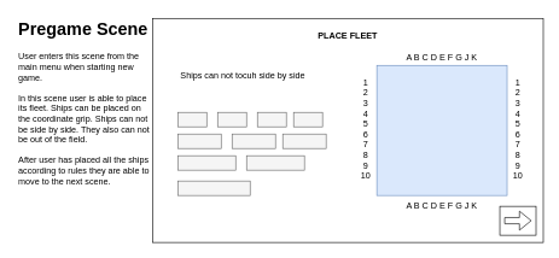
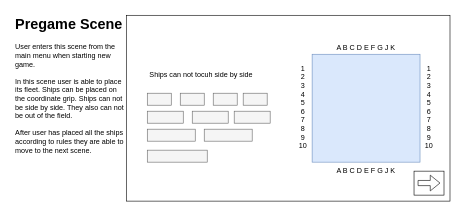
  <mxCell id="0" />
  <mxCell id="1" parent="0" />
  <mxCell id="2" value="" style="rounded=0;whiteSpace=wrap;html=1;" vertex="1" parent="1"><mxGeometry x="210" y="25" width="540" height="310" as="geometry" /></mxCell>
  <mxCell id="3" value="" style="whiteSpace=wrap;html=1;aspect=fixed;fillColor=#dae8fc;strokeColor=#6c8ebf;" vertex="1" parent="1"><mxGeometry x="520" y="90" width="180" height="180" as="geometry" /></mxCell>
  <mxCell id="4" value="A B C D E F G J K" style="text;html=1;strokeColor=none;fillColor=none;align=center;verticalAlign=middle;whiteSpace=wrap;rounded=0;" vertex="1" parent="1"><mxGeometry x="520" y="65" width="180" height="30" as="geometry" /></mxCell>
  <mxCell id="5" value="A B C D E F G J K" style="text;html=1;strokeColor=none;fillColor=none;align=center;verticalAlign=middle;whiteSpace=wrap;rounded=0;" vertex="1" parent="1"><mxGeometry x="520" y="270" width="180" height="30" as="geometry" /></mxCell>
  <mxCell id="6" value="1&lt;br&gt;2&lt;br&gt;3&lt;br&gt;4&lt;br&gt;5&lt;br&gt;6&lt;br&gt;7&lt;br&gt;8&lt;br&gt;9&lt;br&gt;10" style="text;html=1;strokeColor=none;fillColor=none;align=center;verticalAlign=middle;whiteSpace=wrap;rounded=0;" vertex="1" parent="1"><mxGeometry x="490" y="90" width="30" height="175" as="geometry" /></mxCell>
  <mxCell id="7" value="1&lt;br&gt;2&lt;br&gt;3&lt;br&gt;4&lt;br&gt;5&lt;br&gt;6&lt;br&gt;7&lt;br&gt;8&lt;br&gt;9&lt;br&gt;10" style="text;html=1;strokeColor=none;fillColor=none;align=center;verticalAlign=middle;whiteSpace=wrap;rounded=0;" vertex="1" parent="1"><mxGeometry x="700" y="90" width="30" height="175" as="geometry" /></mxCell>
- <mxCell id="8" value="PLACE FLEET" style="text;html=1;strokeColor=none;fillColor=none;align=center;verticalAlign=middle;whiteSpace=wrap;rounded=0;fontStyle=1" vertex="1" parent="1"><mxGeometry x="390" y="35" width="180" height="30" as="geometry" /></mxCell>
  <mxCell id="9" value="&lt;h1&gt;Pregame Scene&lt;/h1&gt;&lt;div&gt;User enters this scene from the main menu when starting new game.&lt;/div&gt;&lt;div&gt;&lt;br&gt;&lt;/div&gt;&lt;div&gt;In this scene user is able to place its fleet. Ships can be placed on the coordinate grip. Ships can not be side by side. They also can not be out of the field.&lt;/div&gt;&lt;div&gt;&lt;br&gt;&lt;/div&gt;&lt;div&gt;After user has placed all the ships according to rules they are able to move to the next scene.&lt;/div&gt;" style="text;html=1;strokeColor=none;fillColor=none;spacing=5;spacingTop=-20;whiteSpace=wrap;overflow=hidden;rounded=0;" vertex="1" parent="1"><mxGeometry x="20" y="20" width="190" height="315" as="geometry" /></mxCell>
  <mxCell id="10" value="" style="group" vertex="1" connectable="0" parent="1"><mxGeometry x="245" y="155" width="205" height="115" as="geometry" /></mxCell>
  <mxCell id="11" value="" style="rounded=0;whiteSpace=wrap;html=1;fillColor=#f5f5f5;fontColor=#333333;strokeColor=#666666;" vertex="1" parent="10"><mxGeometry width="40" height="20" as="geometry" /></mxCell>
  <mxCell id="12" value="" style="rounded=0;whiteSpace=wrap;html=1;fillColor=#f5f5f5;fontColor=#333333;strokeColor=#666666;" vertex="1" parent="10"><mxGeometry x="55" width="40" height="20" as="geometry" /></mxCell>
  <mxCell id="13" value="" style="rounded=0;whiteSpace=wrap;html=1;fillColor=#f5f5f5;fontColor=#333333;strokeColor=#666666;" vertex="1" parent="10"><mxGeometry x="110" width="40" height="20" as="geometry" /></mxCell>
  <mxCell id="14" value="" style="rounded=0;whiteSpace=wrap;html=1;fillColor=#f5f5f5;fontColor=#333333;strokeColor=#666666;" vertex="1" parent="10"><mxGeometry x="160" width="40" height="20" as="geometry" /></mxCell>
  <mxCell id="15" value="" style="rounded=0;whiteSpace=wrap;html=1;fillColor=#f5f5f5;fontColor=#333333;strokeColor=#666666;" vertex="1" parent="10"><mxGeometry y="30" width="60" height="20" as="geometry" /></mxCell>
  <mxCell id="16" value="" style="rounded=0;whiteSpace=wrap;html=1;fillColor=#f5f5f5;fontColor=#333333;strokeColor=#666666;" vertex="1" parent="10"><mxGeometry x="75" y="30" width="60" height="20" as="geometry" /></mxCell>
  <mxCell id="17" value="" style="rounded=0;whiteSpace=wrap;html=1;fillColor=#f5f5f5;fontColor=#333333;strokeColor=#666666;" vertex="1" parent="10"><mxGeometry x="145" y="30" width="60" height="20" as="geometry" /></mxCell>
  <mxCell id="18" value="" style="rounded=0;whiteSpace=wrap;html=1;fillColor=#f5f5f5;fontColor=#333333;strokeColor=#666666;" vertex="1" parent="10"><mxGeometry y="60" width="80" height="20" as="geometry" /></mxCell>
  <mxCell id="19" value="" style="rounded=0;whiteSpace=wrap;html=1;fillColor=#f5f5f5;fontColor=#333333;strokeColor=#666666;" vertex="1" parent="10"><mxGeometry x="95" y="60" width="80" height="20" as="geometry" /></mxCell>
  <mxCell id="20" value="" style="rounded=0;whiteSpace=wrap;html=1;fillColor=#f5f5f5;fontColor=#333333;strokeColor=#666666;" vertex="1" parent="10"><mxGeometry y="95" width="100" height="20" as="geometry" /></mxCell>
- <mxCell id="21" value="Ships can not tocuh side by side" style="text;html=1;strokeColor=none;fillColor=none;align=center;verticalAlign=middle;whiteSpace=wrap;rounded=0;" vertex="1" parent="1"><mxGeometry x="245" y="85" width="180" height="40" as="geometry" /></mxCell>
+ <mxCell id="21" value="Ships can not tocuh side by side" style="text;html=1;strokeColor=none;fillColor=none;align=center;verticalAlign=middle;whiteSpace=wrap;rounded=0;" vertex="1" parent="1"><mxGeometry x="245" y="105" width="180" height="40" as="geometry" /></mxCell>
  <mxCell id="22" value="" style="rounded=0;whiteSpace=wrap;html=1;" vertex="1" parent="1"><mxGeometry x="690" y="285" width="50" height="40" as="geometry" /></mxCell>
  <mxCell id="23" value="" style="shape=flexArrow;endArrow=classic;html=1;rounded=0;width=8.611;endSize=5.047;endWidth=16.667;" edge="1" parent="1"><mxGeometry width="50" height="50" relative="1" as="geometry"><mxPoint x="696.25" y="304.857" as="sourcePoint" /><mxPoint x="733.75" y="304.857" as="targetPoint" /></mxGeometry></mxCell>
